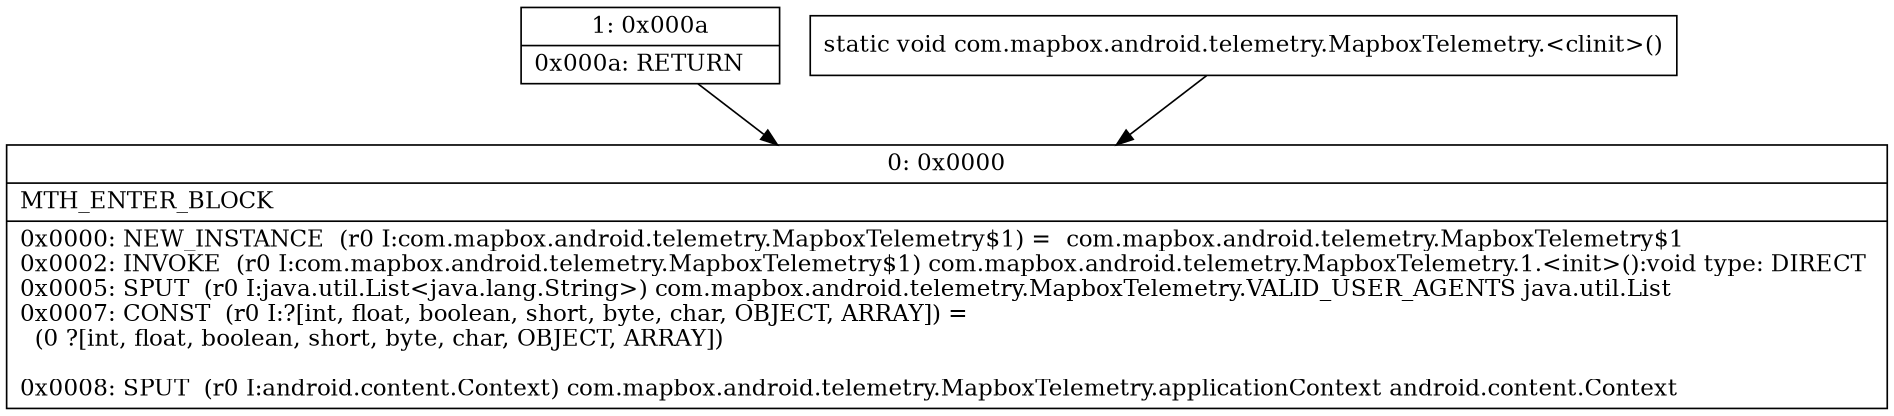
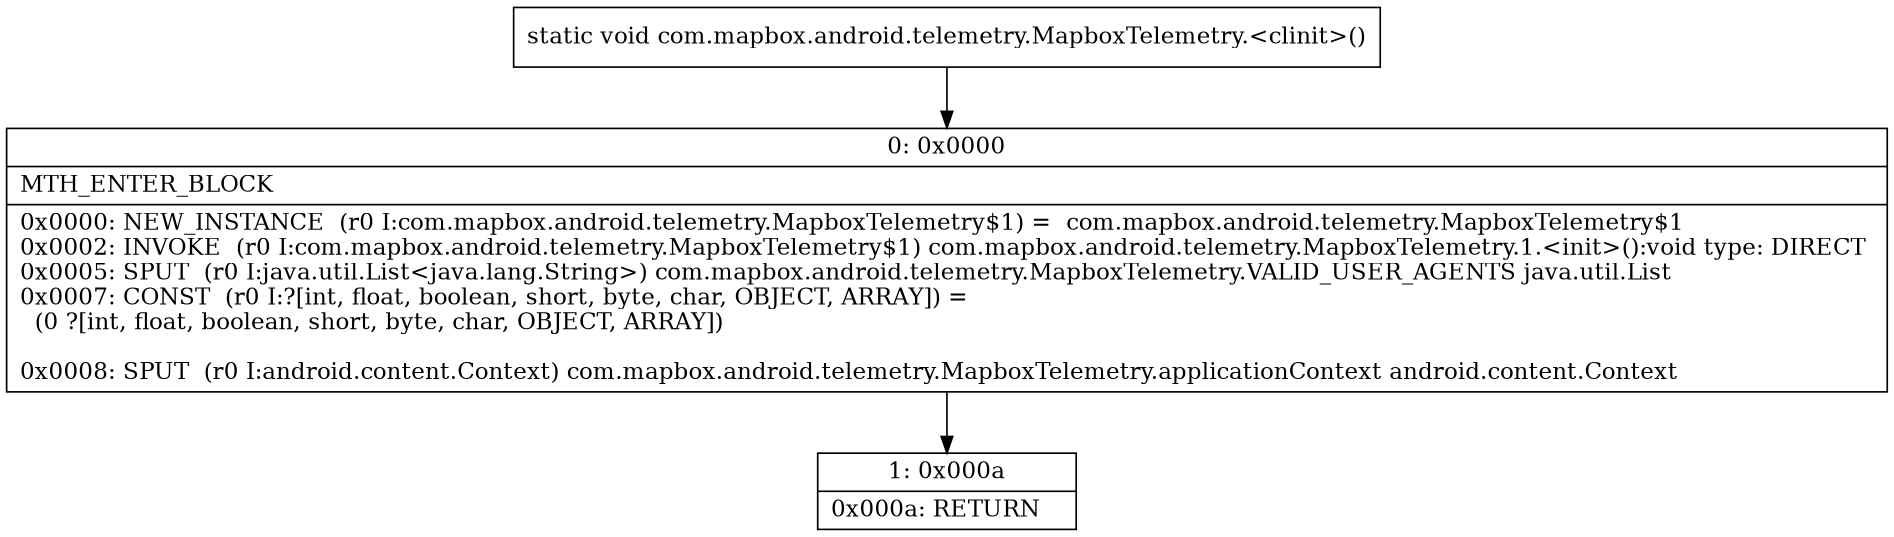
  digraph {
    node [shape=record]
    n1 [label="{0\:\ 0x0000|MTH_ENTER_BLOCK\l|0x0000: NEW_INSTANCE  (r0 I:com.mapbox.android.telemetry.MapboxTelemetry$1) =  com.mapbox.android.telemetry.MapboxTelemetry$1 \l0x0002: INVOKE  (r0 I:com.mapbox.android.telemetry.MapboxTelemetry$1) com.mapbox.android.telemetry.MapboxTelemetry.1.\<init\>():void type: DIRECT \l0x0005: SPUT  (r0 I:java.util.List\<java.lang.String\>) com.mapbox.android.telemetry.MapboxTelemetry.VALID_USER_AGENTS java.util.List \l0x0007: CONST  (r0 I:?[int, float, boolean, short, byte, char, OBJECT, ARRAY]) = \l  (0 ?[int, float, boolean, short, byte, char, OBJECT, ARRAY])\l \l0x0008: SPUT  (r0 I:android.content.Context) com.mapbox.android.telemetry.MapboxTelemetry.applicationContext android.content.Context \l}"]
    n2 [label="{1\:\ 0x000a|0x000a: RETURN   \l}"]
    n3 [label="{static void com.mapbox.android.telemetry.MapboxTelemetry.\<clinit\>() }"]
-   n2 -> n1
+   n1 -> n2
    n3 -> n1
  }
